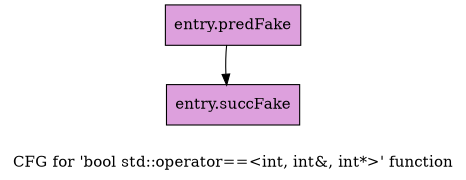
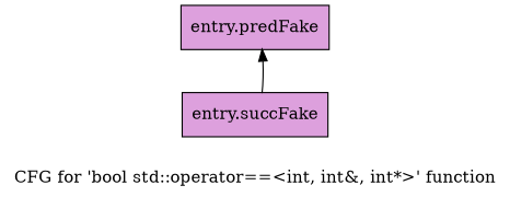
  digraph {
    label="CFG for 'bool std::operator==\<int, int&, int*\>' function"
    node [shape=record style=filled fillcolor=plum]
    n1 [label="{entry.predFake}"]
    n2 [filename="/proj/xbuilds/2019.2_0801_1/installs/lin64/Vivado/HEAD/tps/lnx64/gcc-6.2.0/lib/gcc/x86_64-pc-linux-gnu/6.2.0/../../../../include/c++/6.2.0/bits/stl_deque.h" label="{entry.succFake}" linenumber=267]
-   n1 -> n2 [filename="/proj/xbuilds/2019.2_0801_1/installs/lin64/Vivado/HEAD/tps/lnx64/gcc-6.2.0/lib/gcc/x86_64-pc-linux-gnu/6.2.0/../../../../include/c++/6.2.0/bits/stl_deque.h"]
+   n2 -> n1 [filename="/proj/xbuilds/2019.2_0801_1/installs/lin64/Vivado/HEAD/tps/lnx64/gcc-6.2.0/lib/gcc/x86_64-pc-linux-gnu/6.2.0/../../../../include/c++/6.2.0/bits/stl_deque.h"]
  }
